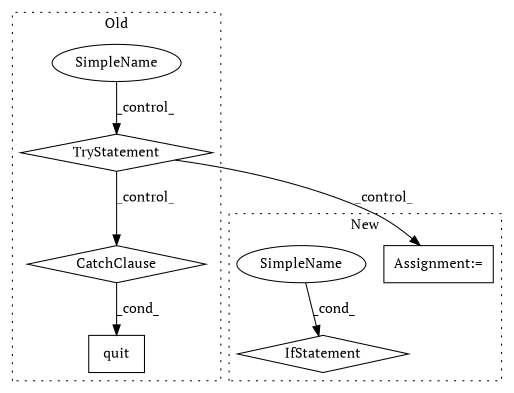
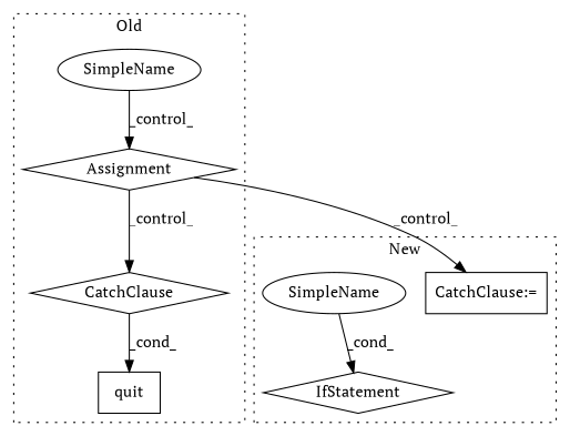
  digraph {
    fontname="PT Serif"
    node [a=42 fontname="PT Serif" l=1 shape=diamond]
    edge [fontname="PT Serif"]
    n1 [a=32 l=6 label=quit s=3835 shape=box]
    n2 [a=12 l="13,2" label=CatchClause s="3696,3742"]
    n3 [label=SimpleName s=3567 shape=ellipse]
-   n4 [a=54 l=4 label=TryStatement s=3598]
+   n4 [a=54 l=4 label=Assignment s=3598]
    n5 [a=25 l="4,2" label=IfStatement s="3130,3138"]
-   n6 [a=7 label="Assignment:=" s=3151 shape=box]
+   n6 [a=7 label="CatchClause:=" s=3151 shape=box]
    n7 [l=4 label=SimpleName s=3134 shape=ellipse]
    subgraph cluster_1 {
      label=Old
      style=dotted
      n1
      n2
      n3
      n4
    }
    subgraph cluster_2 {
      label=New
      style=dotted
      n5
      n6
      n7
    }
    n2 -> n1 [label=_cond_]
    n3 -> n4 [label=_control_]
    n4 -> n2 [label=_control_]
    n4 -> n6 [label=_control_]
    n7 -> n5 [label=_cond_]
  }
